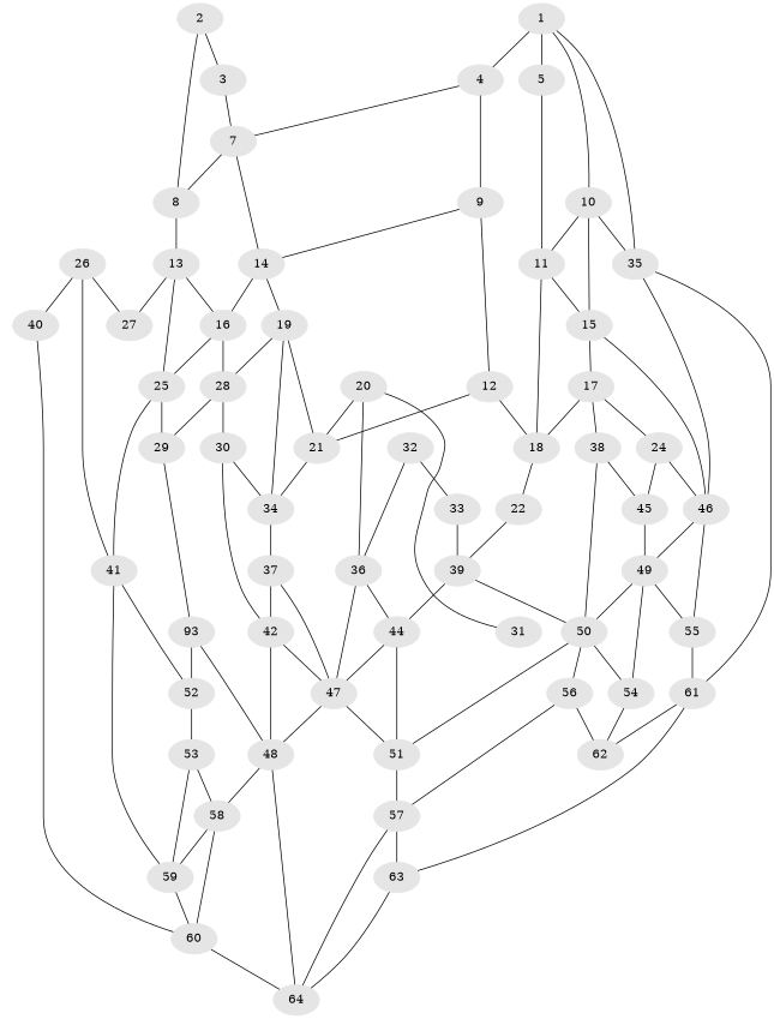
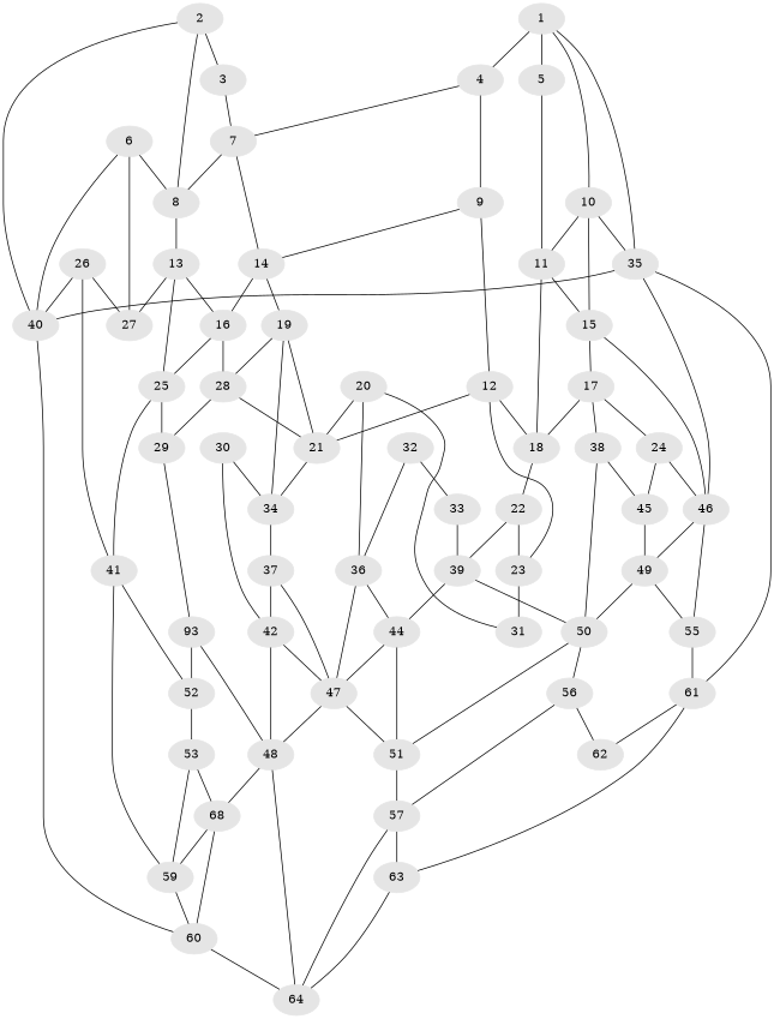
  graph {
    node [color=gray90 style=filled]
    edge [weight=1.0]
    1
    4
    5
    10
    35
    7
    9
    11
    15
    40
    46
    61
    2
    3
    8
    60
    14
    13
    12
    18
+   6
    27
    16
    19
    25
    21
+   23
    17
    22
    34
    31
    28
    29
    41
    24
    38
    49
    55
    30
    45
    50
    39
    37
    20
    36
    44
    47
    n48 [label=93]
    52
    59
    26
    42
    48
    32
    33
    62
    63
    51
-   54
    56
    64
    53
-   58
+   58 [label=68]
    57
    1 -- 4 [weight=2.0]
    1 -- 5
    1 -- 10
    1 -- 35
    4 -- 7
    4 -- 9
    5 -- 11
    10 -- 35
    10 -- 11
    10 -- 15
+   35 -- 40 [weight=2.0]
    35 -- 46
    35 -- 61
    7 -- 8
    7 -- 14
    9 -- 14
    9 -- 12
    11 -- 15
    11 -- 18
    15 -- 46
    15 -- 17
    40 -- 60
    46 -- 49
    46 -- 55
    61 -- 62
    61 -- 63
+   2 -- 40
    2 -- 3 [weight=2.0]
    2 -- 8
    3 -- 7
    8 -- 13
    60 -- 64
    14 -- 16
    14 -- 19
    13 -- 27
    13 -- 16
    13 -- 25
    12 -- 18
    12 -- 21
+   12 -- 23
    18 -- 22
+   6 -- 40
+   6 -- 8
+   6 -- 27 [weight=2.0]
    16 -- 25
    16 -- 28
    19 -- 21
    19 -- 34
    19 -- 28
    25 -- 29
    25 -- 41
    21 -- 34
+   23 -- 31 [weight=2.0]
    17 -- 18
    17 -- 24
    17 -- 38
+   22 -- 23
    22 -- 39
    34 -- 37
    28 -- 29
-   28 -- 30
+   28 -- 21
    29 -- n48
    41 -- 52
    41 -- 59
    24 -- 46 [weight=2.0]
    24 -- 45
    38 -- 45 [weight=2.0]
    38 -- 50
    49 -- 55
    49 -- 50
-   49 -- 54
    55 -- 61
    30 -- 34
    30 -- 42
    45 -- 49
    50 -- 51
-   50 -- 54
    50 -- 56
    39 -- 50
    39 -- 44
    37 -- 47
    37 -- 42
    20 -- 21
    20 -- 31
    20 -- 36
    36 -- 44
    36 -- 47
    44 -- 47
    44 -- 51
    47 -- 48
    47 -- 51
    n48 -- 52 [weight=2.0]
    n48 -- 48
    52 -- 53
    59 -- 60
    26 -- 40
    26 -- 27
    26 -- 41
    42 -- 47
    42 -- 48
    48 -- 64
    48 -- 58
    32 -- 36
    32 -- 33 [weight=2.0]
    33 -- 39
    63 -- 64
    51 -- 57
-   54 -- 62
    56 -- 62 [weight=2.0]
    56 -- 57
    53 -- 59
    53 -- 58
    58 -- 60
    58 -- 59
    57 -- 63
    57 -- 64
  }
